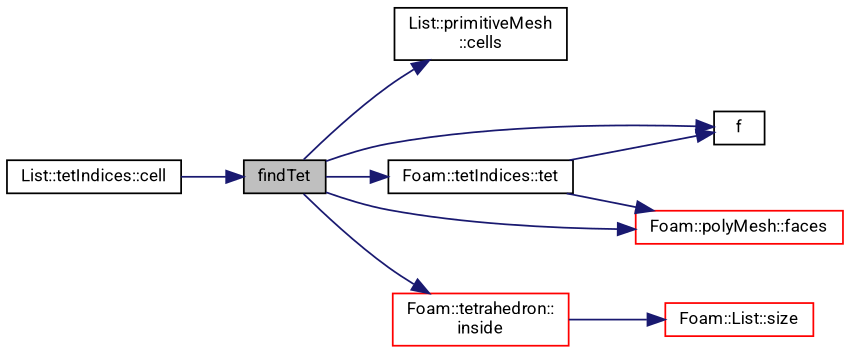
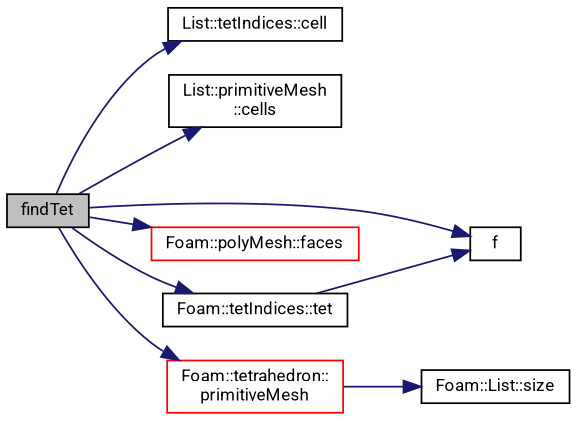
  digraph {
    fontname=Roboto
    rankdir=LR
    node [color=black fontname=Roboto fontsize=10 shape=record]
    edge [color=midnightblue fontname=Roboto fontsize=10 labelfontname=FreeSans labelfontsize=10 style=solid]
    n1 [fillcolor=grey75 fontcolor=black height=0.2 label=findTet style=filled width=0.4]
    n2 [height=0.2 label="List::tetIndices::cell" width=0.4]
    n3 [height=0.2 label="List::primitiveMesh\l::cells" width=0.4]
    n4 [height=0.2 label=f width=0.4]
    n5 [color=red height=0.2 label="Foam::polyMesh::faces" width=0.4]
-   n6 [color=red height=0.2 label="Foam::tetrahedron::\linside" width=0.4]
+   n6 [color=red height=0.2 label="Foam::tetrahedron::\lprimitiveMesh" width=0.4]
    n7 [height=0.2 label="Foam::tetIndices::tet" width=0.4]
-   n8 [color=red height=0.2 label="Foam::List::size" width=0.4]
-   n2 -> n1
+   n8 [height=0.2 label="Foam::List::size" width=0.4]
+   n1 -> n2
    n1 -> n3
    n1 -> n4
    n1 -> n5
    n1 -> n6
    n1 -> n7
    n6 -> n8
    n7 -> n4
-   n7 -> n5
  }
